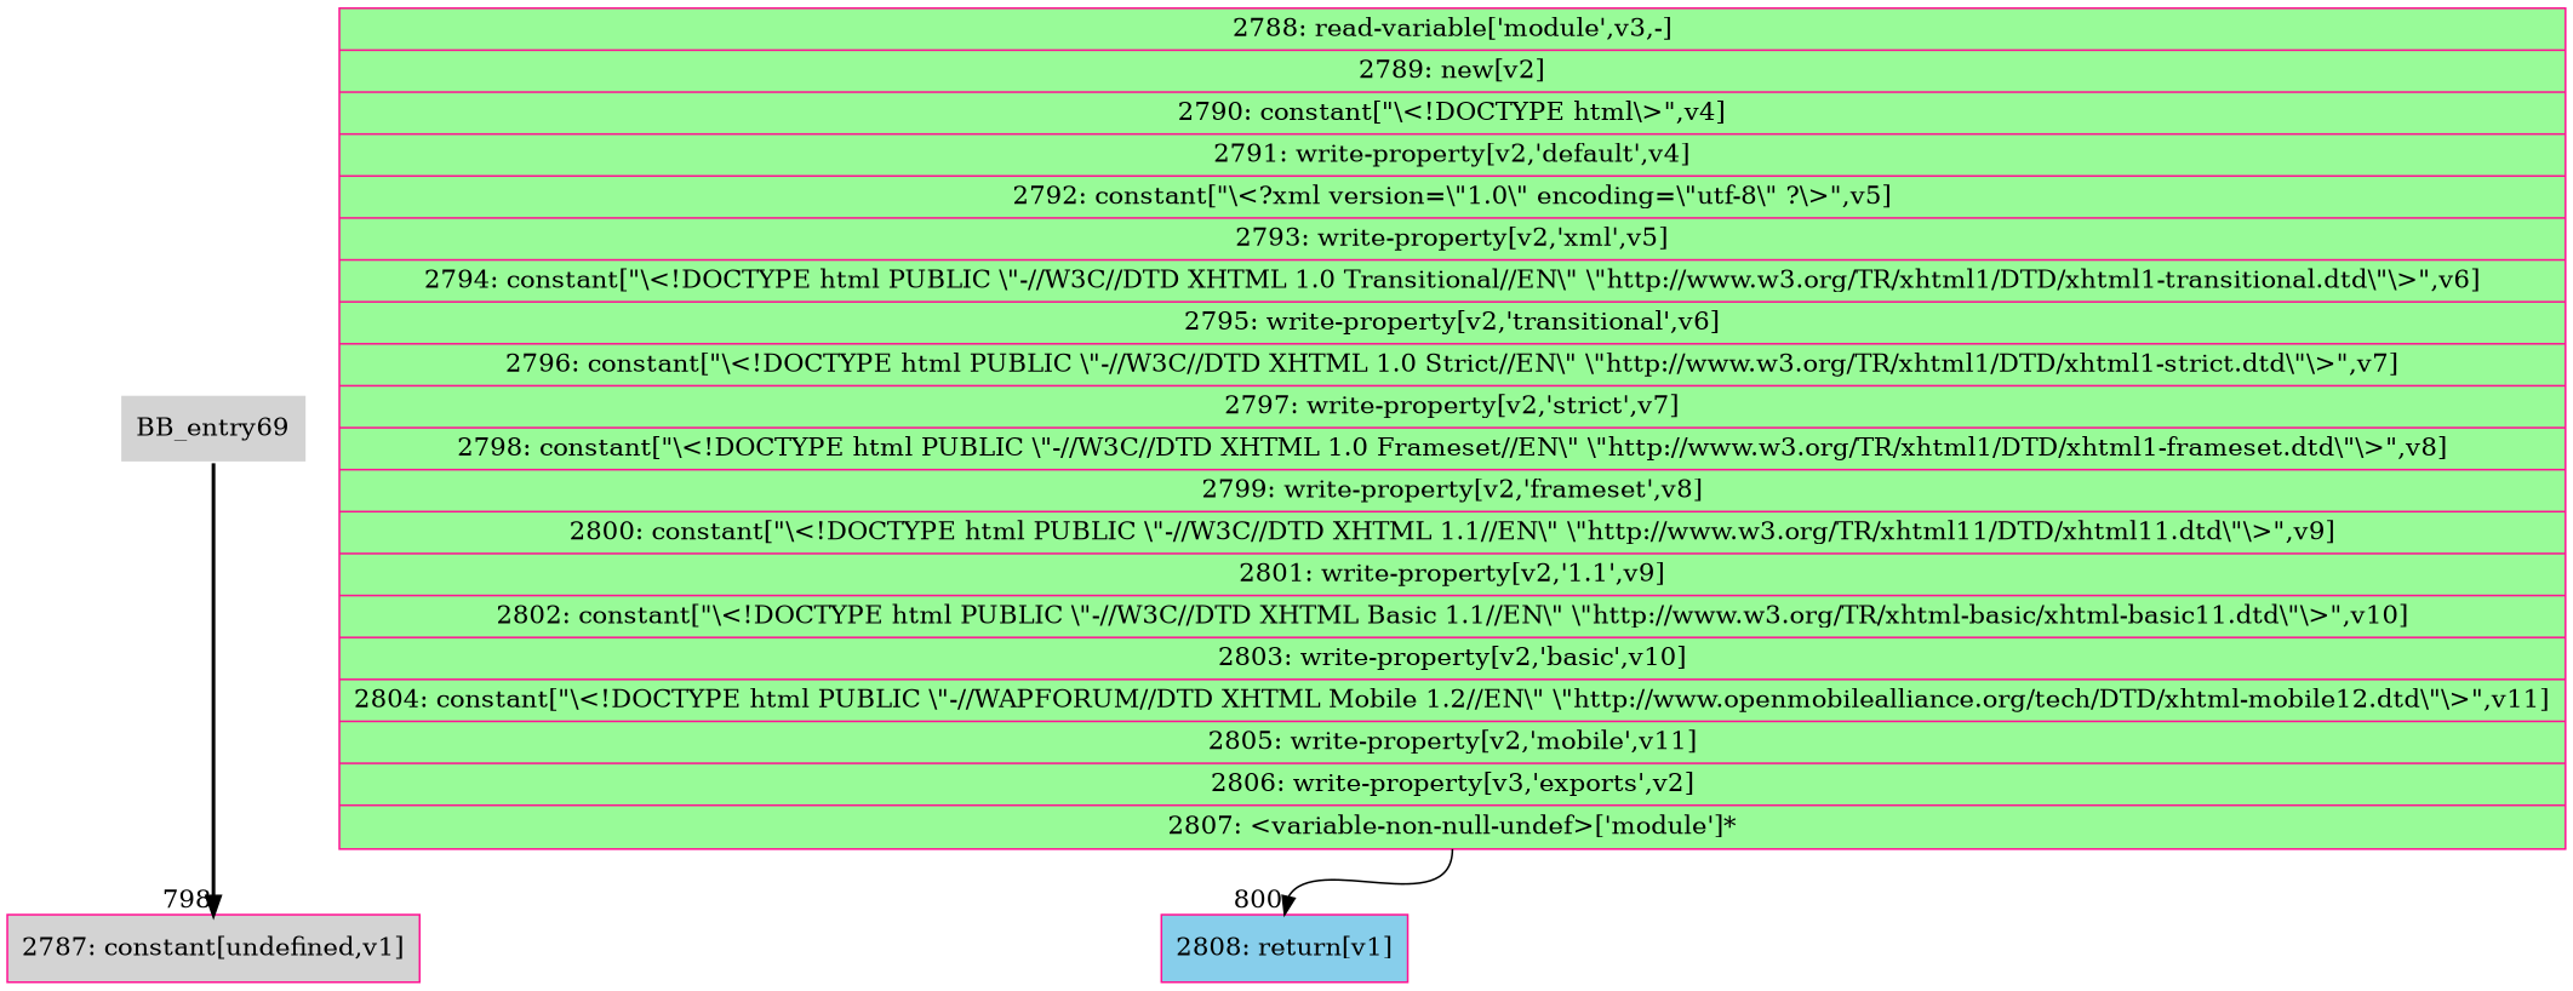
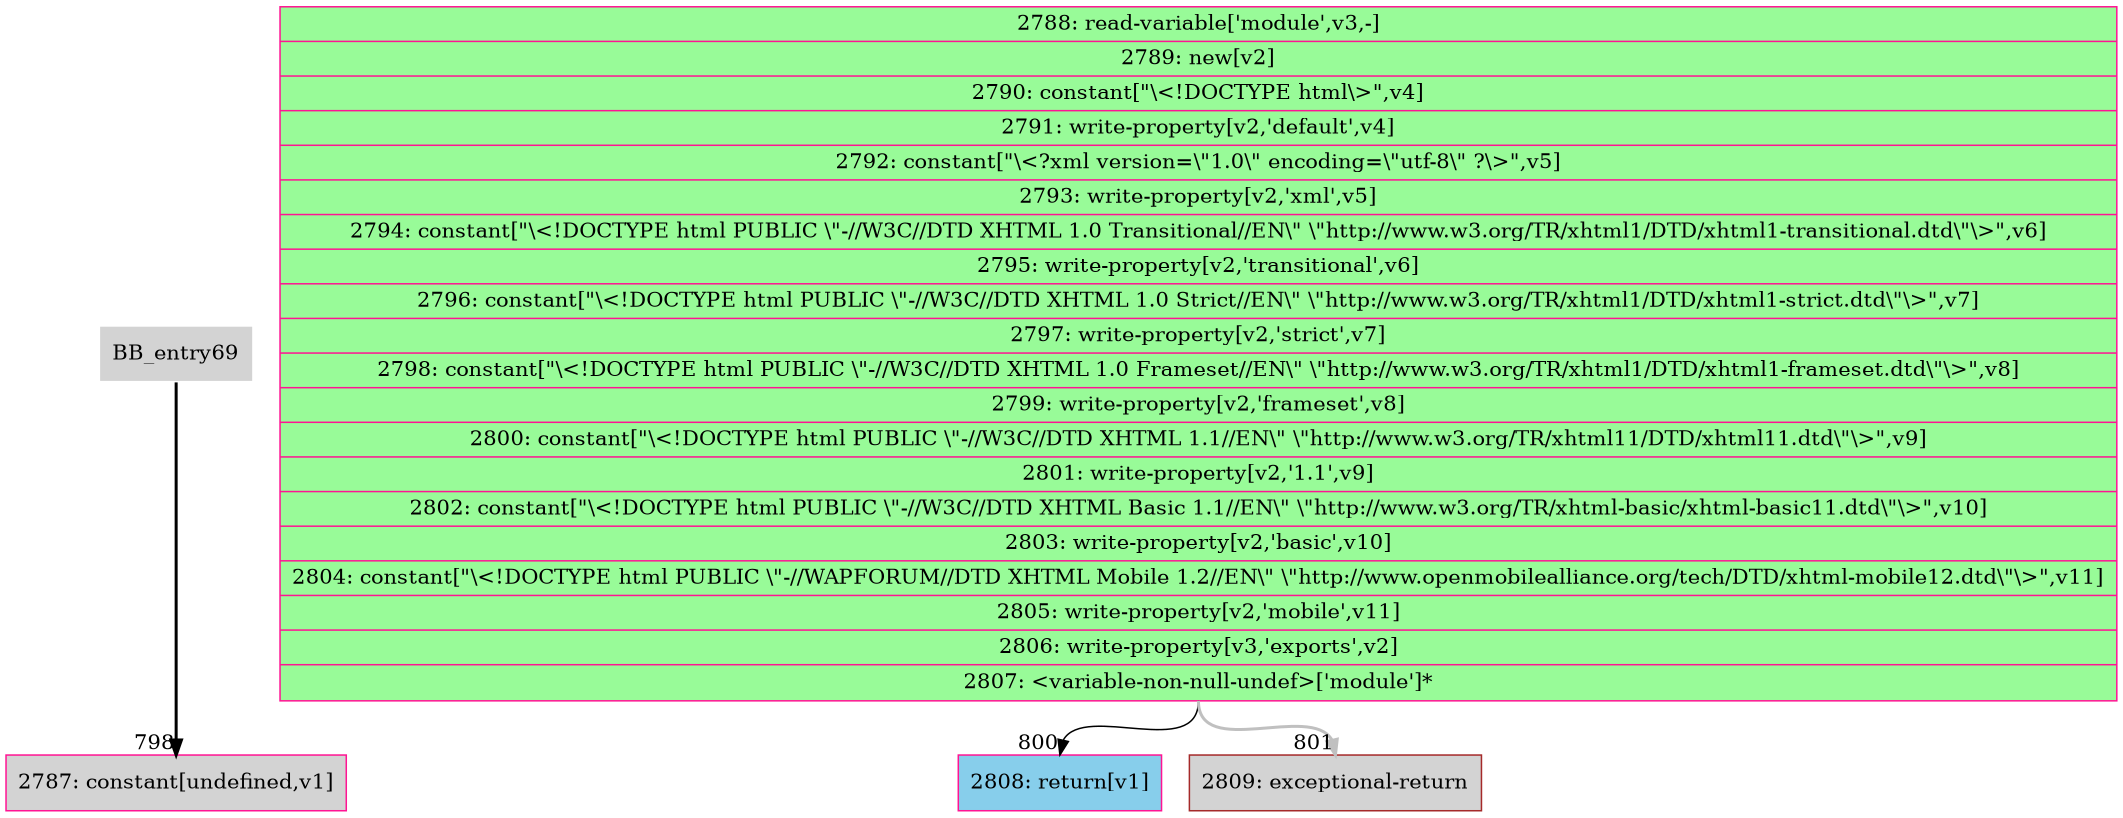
  digraph {
    rankdir=TD
    node [color=deeppink fillcolor=lightgrey shape=record style=filled]
    edge [headport=n style=bold tailport=s]
    n1 [label=BB_entry69 shape=none]
    n2 [label="{2787: constant[undefined,v1]}"]
    n3 [fillcolor=palegreen label="{2788: read-variable['module',v3,-]|2789: new[v2]|2790: constant[\"\\\<!DOCTYPE html\\\>\",v4]|2791: write-property[v2,'default',v4]|2792: constant[\"\\\<?xml version=\\\"1.0\\\" encoding=\\\"utf-8\\\" ?\\\>\",v5]|2793: write-property[v2,'xml',v5]|2794: constant[\"\\\<!DOCTYPE html PUBLIC \\\"-//W3C//DTD XHTML 1.0 Transitional//EN\\\" \\\"http://www.w3.org/TR/xhtml1/DTD/xhtml1-transitional.dtd\\\"\\\>\",v6]|2795: write-property[v2,'transitional',v6]|2796: constant[\"\\\<!DOCTYPE html PUBLIC \\\"-//W3C//DTD XHTML 1.0 Strict//EN\\\" \\\"http://www.w3.org/TR/xhtml1/DTD/xhtml1-strict.dtd\\\"\\\>\",v7]|2797: write-property[v2,'strict',v7]|2798: constant[\"\\\<!DOCTYPE html PUBLIC \\\"-//W3C//DTD XHTML 1.0 Frameset//EN\\\" \\\"http://www.w3.org/TR/xhtml1/DTD/xhtml1-frameset.dtd\\\"\\\>\",v8]|2799: write-property[v2,'frameset',v8]|2800: constant[\"\\\<!DOCTYPE html PUBLIC \\\"-//W3C//DTD XHTML 1.1//EN\\\" \\\"http://www.w3.org/TR/xhtml11/DTD/xhtml11.dtd\\\"\\\>\",v9]|2801: write-property[v2,'1.1',v9]|2802: constant[\"\\\<!DOCTYPE html PUBLIC \\\"-//W3C//DTD XHTML Basic 1.1//EN\\\" \\\"http://www.w3.org/TR/xhtml-basic/xhtml-basic11.dtd\\\"\\\>\",v10]|2803: write-property[v2,'basic',v10]|2804: constant[\"\\\<!DOCTYPE html PUBLIC \\\"-//WAPFORUM//DTD XHTML Mobile 1.2//EN\\\" \\\"http://www.openmobilealliance.org/tech/DTD/xhtml-mobile12.dtd\\\"\\\>\",v11]|2805: write-property[v2,'mobile',v11]|2806: write-property[v3,'exports',v2]|2807: \<variable-non-null-undef\>['module']*}"]
    n4 [fillcolor=skyblue label="{2808: return[v1]}"]
+   n5 [color=brown label="{2809: exceptional-return}"]
    n1 -> n2 [headlabel="    798"]
    n3 -> n4 [headlabel="      800" style=solid]
+   n3 -> n5 [color=gray headlabel="      801"]
  }
